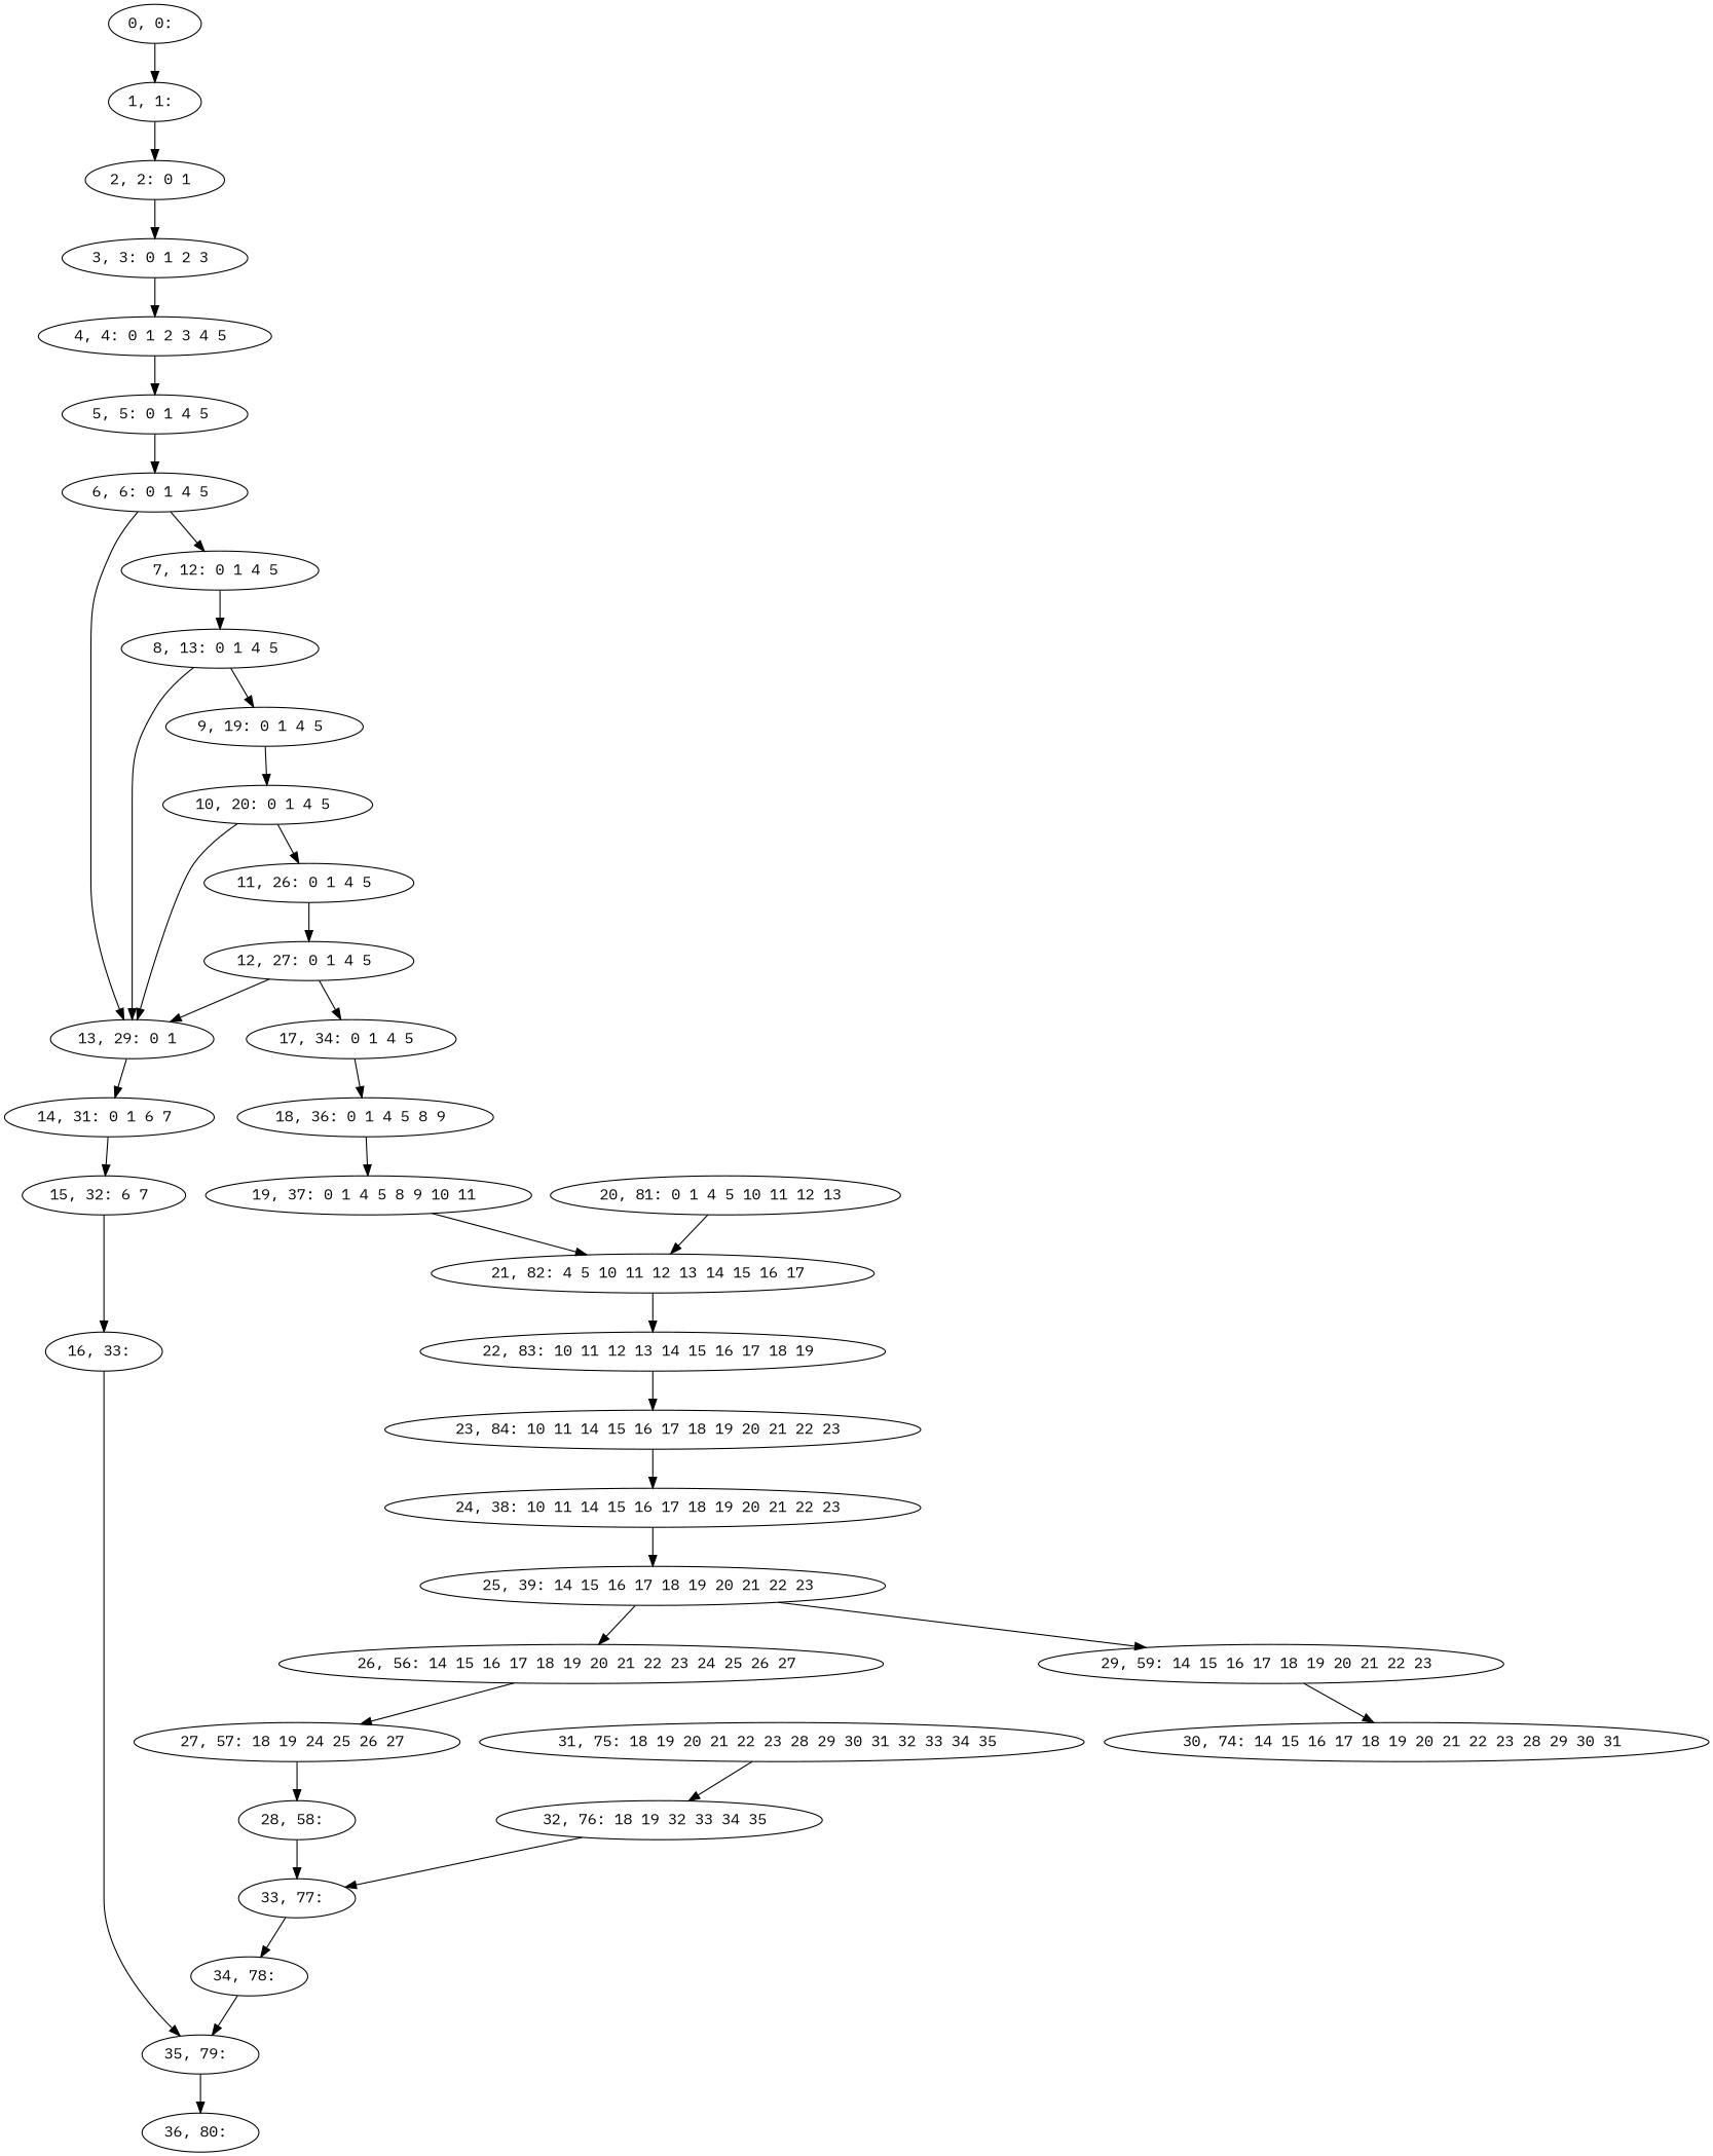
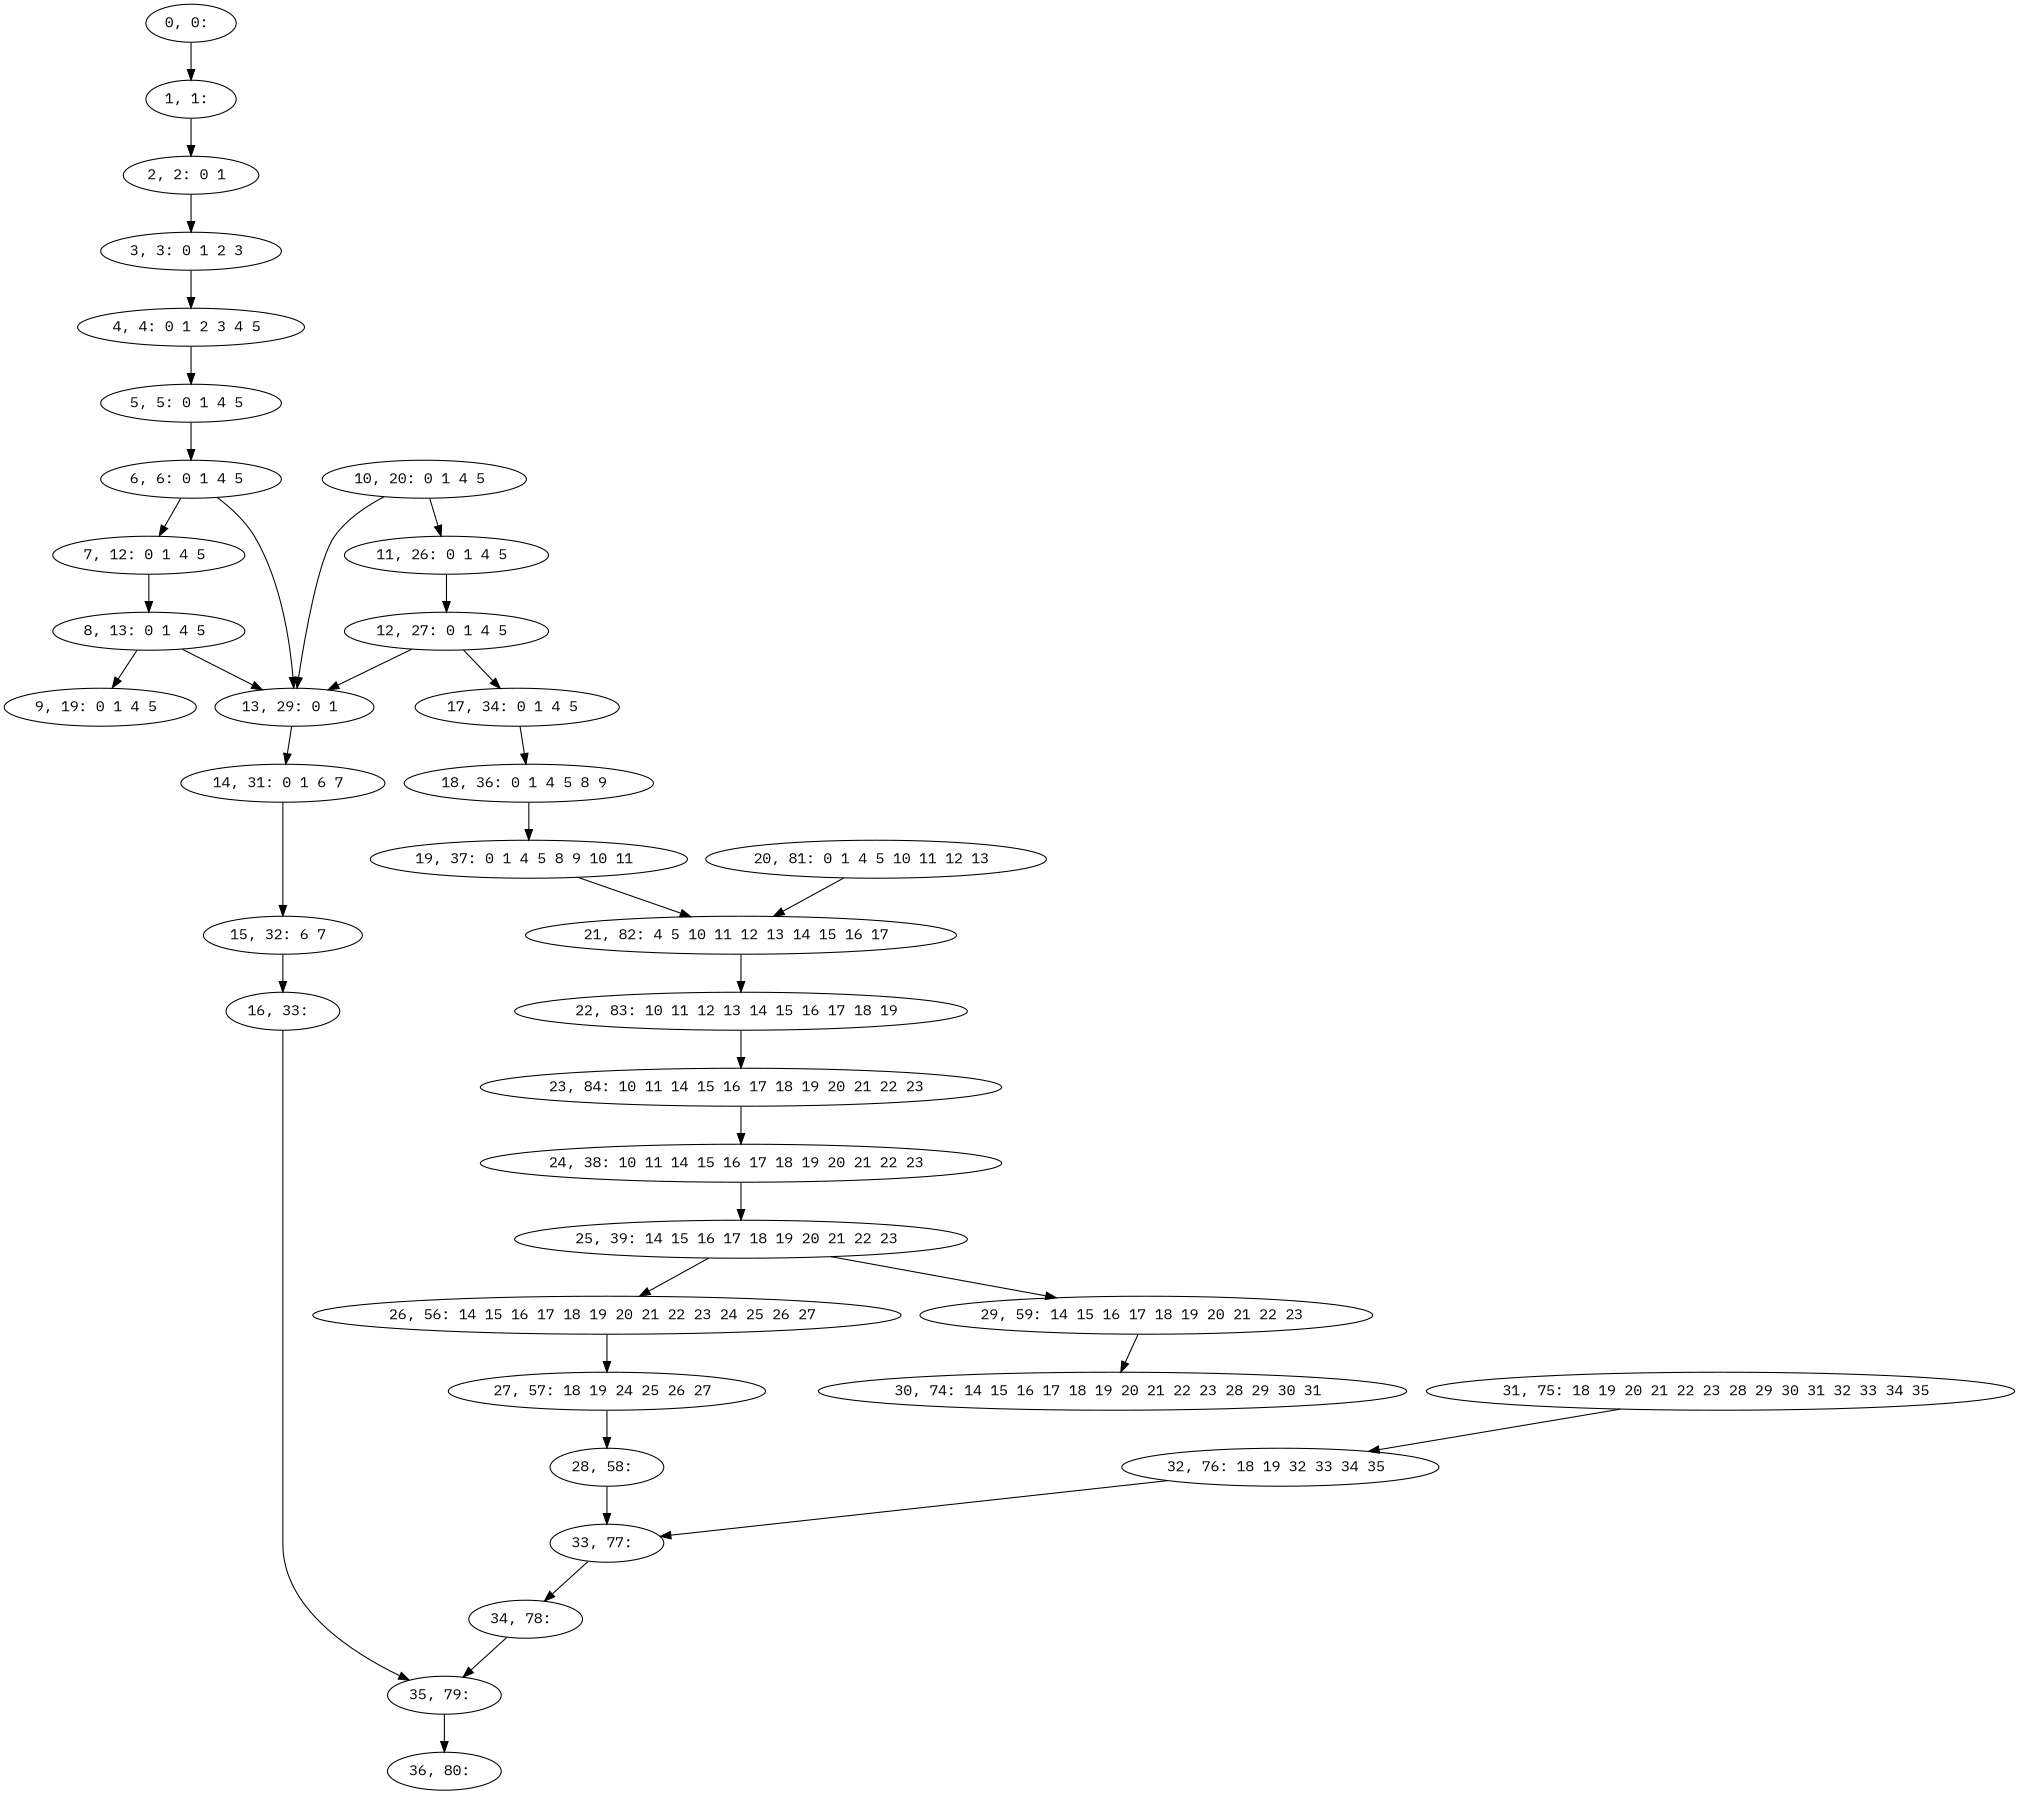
  digraph {
    fontname="IBM Plex Mono"
    node [fontname="IBM Plex Mono"]
    edge [fontname="IBM Plex Mono"]
    n1 [label="0, 0: "]
    n2 [label="1, 1: "]
    n3 [label="2, 2: 0 1 "]
    n4 [label="3, 3: 0 1 2 3 "]
    n5 [label="4, 4: 0 1 2 3 4 5 "]
    n6 [label="5, 5: 0 1 4 5 "]
    n7 [label="6, 6: 0 1 4 5 "]
    n8 [label="7, 12: 0 1 4 5 "]
    n9 [label="13, 29: 0 1 "]
    n10 [label="8, 13: 0 1 4 5 "]
    n11 [label="14, 31: 0 1 6 7 "]
    n12 [label="9, 19: 0 1 4 5 "]
    n13 [label="10, 20: 0 1 4 5 "]
    n14 [label="11, 26: 0 1 4 5 "]
    n15 [label="12, 27: 0 1 4 5 "]
    n16 [label="17, 34: 0 1 4 5 "]
    n17 [label="18, 36: 0 1 4 5 8 9 "]
    n18 [label="15, 32: 6 7 "]
    n19 [label="16, 33: "]
    n20 [label="35, 79: "]
    n21 [label="36, 80: "]
    n22 [label="19, 37: 0 1 4 5 8 9 10 11 "]
    n23 [label="21, 82: 4 5 10 11 12 13 14 15 16 17 "]
    n24 [label="20, 81: 0 1 4 5 10 11 12 13 "]
    n25 [label="22, 83: 10 11 12 13 14 15 16 17 18 19 "]
    n26 [label="23, 84: 10 11 14 15 16 17 18 19 20 21 22 23 "]
    n27 [label="24, 38: 10 11 14 15 16 17 18 19 20 21 22 23 "]
    n28 [label="25, 39: 14 15 16 17 18 19 20 21 22 23 "]
    n29 [label="26, 56: 14 15 16 17 18 19 20 21 22 23 24 25 26 27 "]
    n30 [label="29, 59: 14 15 16 17 18 19 20 21 22 23 "]
    n31 [label="27, 57: 18 19 24 25 26 27 "]
    n32 [label="30, 74: 14 15 16 17 18 19 20 21 22 23 28 29 30 31 "]
    n33 [label="28, 58: "]
    n34 [label="33, 77: "]
    n35 [label="34, 78: "]
    n36 [label="31, 75: 18 19 20 21 22 23 28 29 30 31 32 33 34 35 "]
    n37 [label="32, 76: 18 19 32 33 34 35 "]
    n1 -> n2
    n2 -> n3
    n3 -> n4
    n4 -> n5
    n5 -> n6
    n6 -> n7
    n7 -> n8
    n7 -> n9
    n8 -> n10
    n9 -> n11
    n10 -> n9
    n10 -> n12
    n11 -> n18
-   n12 -> n13
    n13 -> n9
    n13 -> n14
    n14 -> n15
    n15 -> n9
    n15 -> n16
    n16 -> n17
    n17 -> n22
    n18 -> n19
    n19 -> n20
    n20 -> n21
    n22 -> n23
    n23 -> n25
    n24 -> n23
    n25 -> n26
    n26 -> n27
    n27 -> n28
    n28 -> n29
    n28 -> n30
    n29 -> n31
    n30 -> n32
    n31 -> n33
    n33 -> n34
    n34 -> n35
    n35 -> n20
    n36 -> n37
    n37 -> n34
  }
